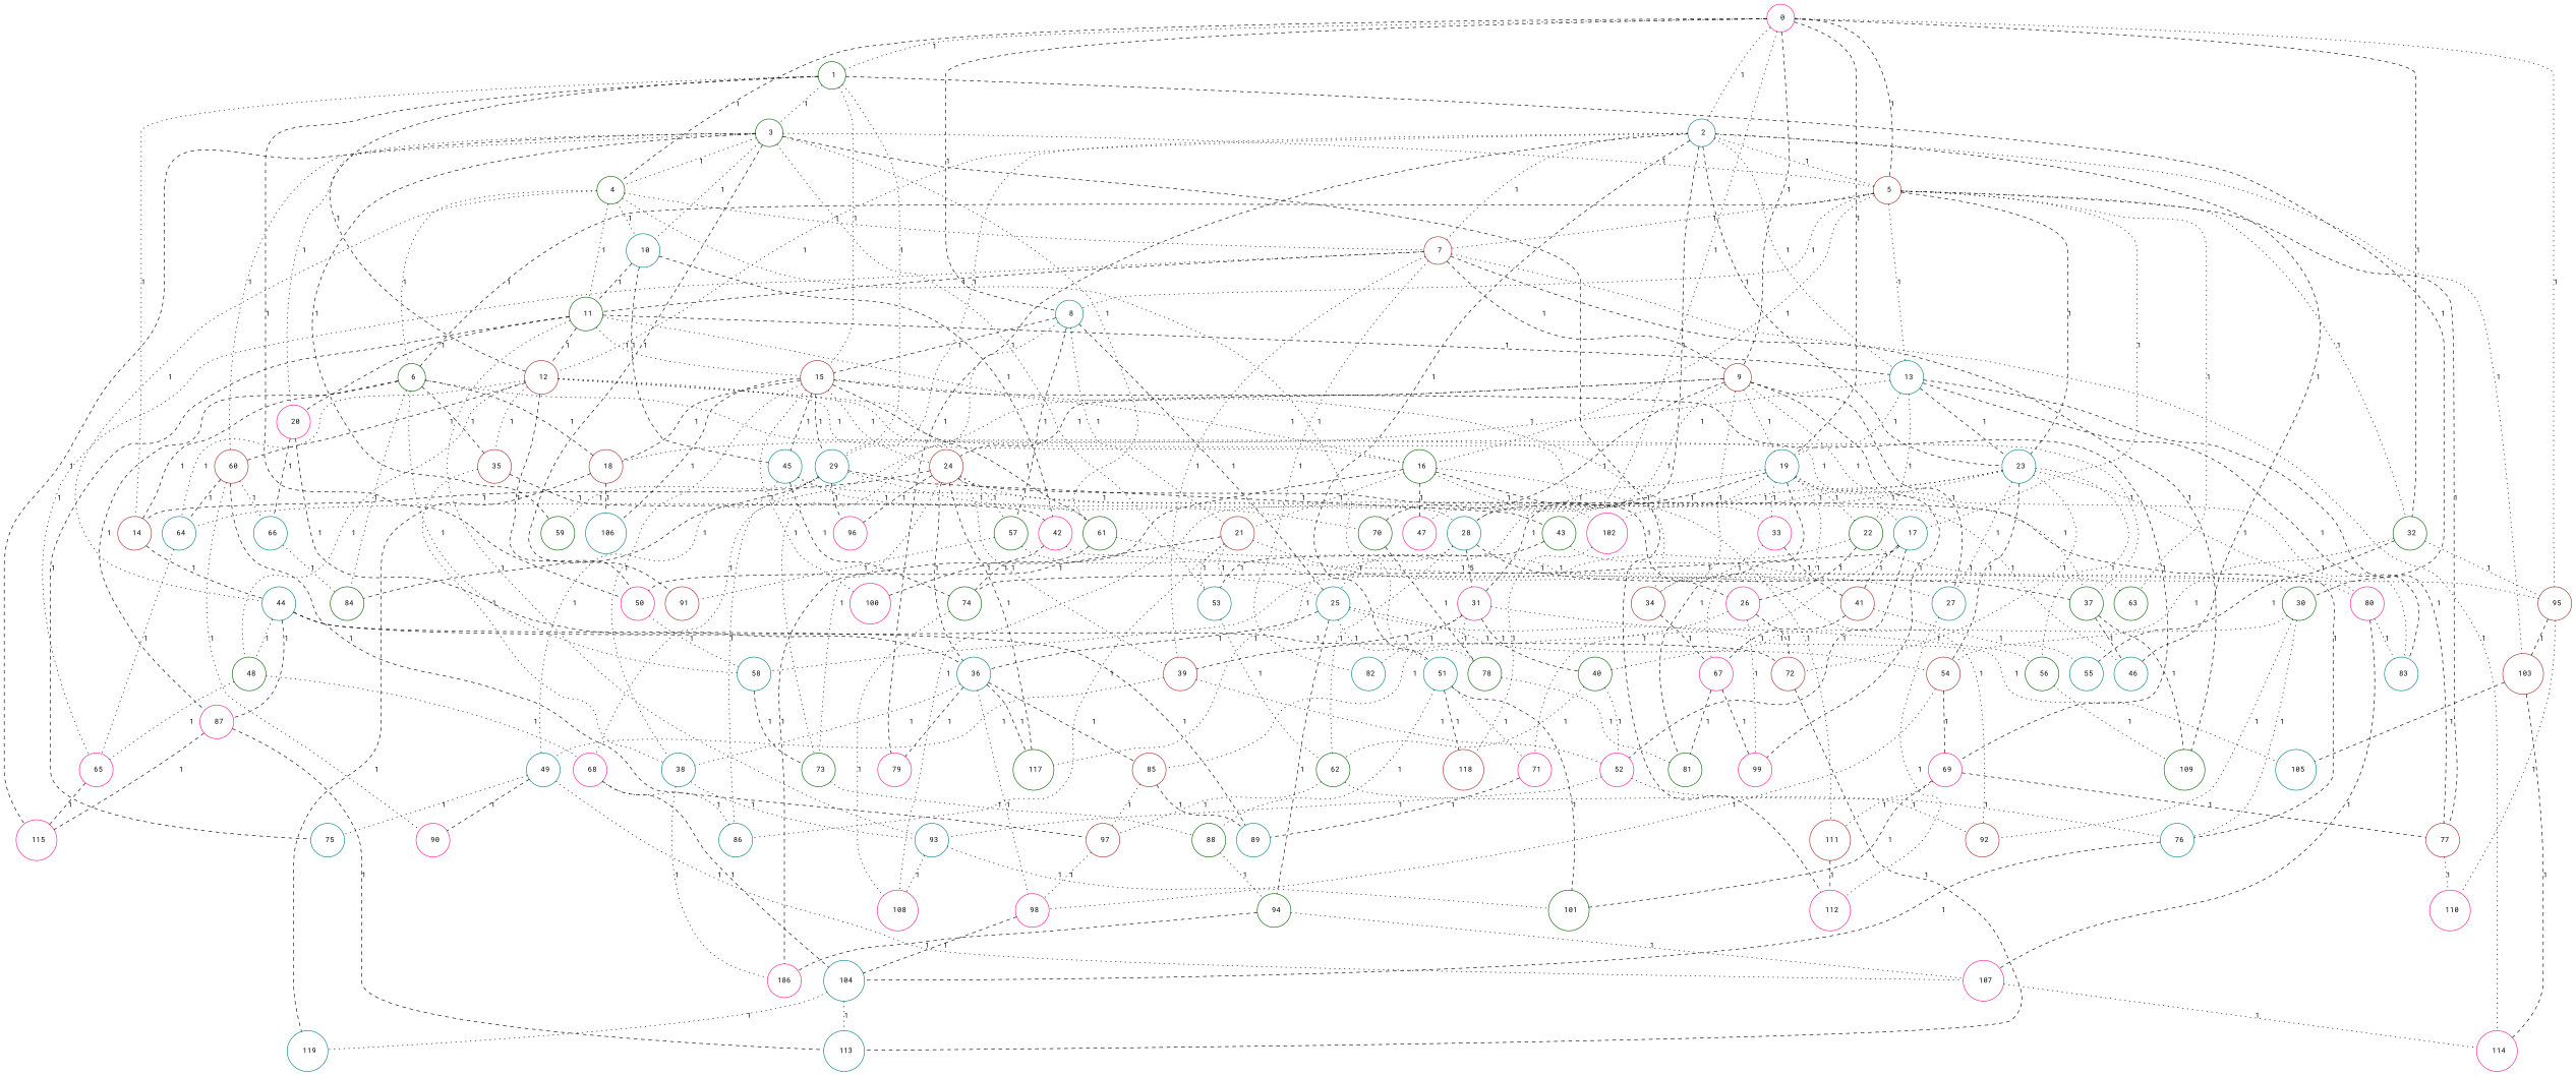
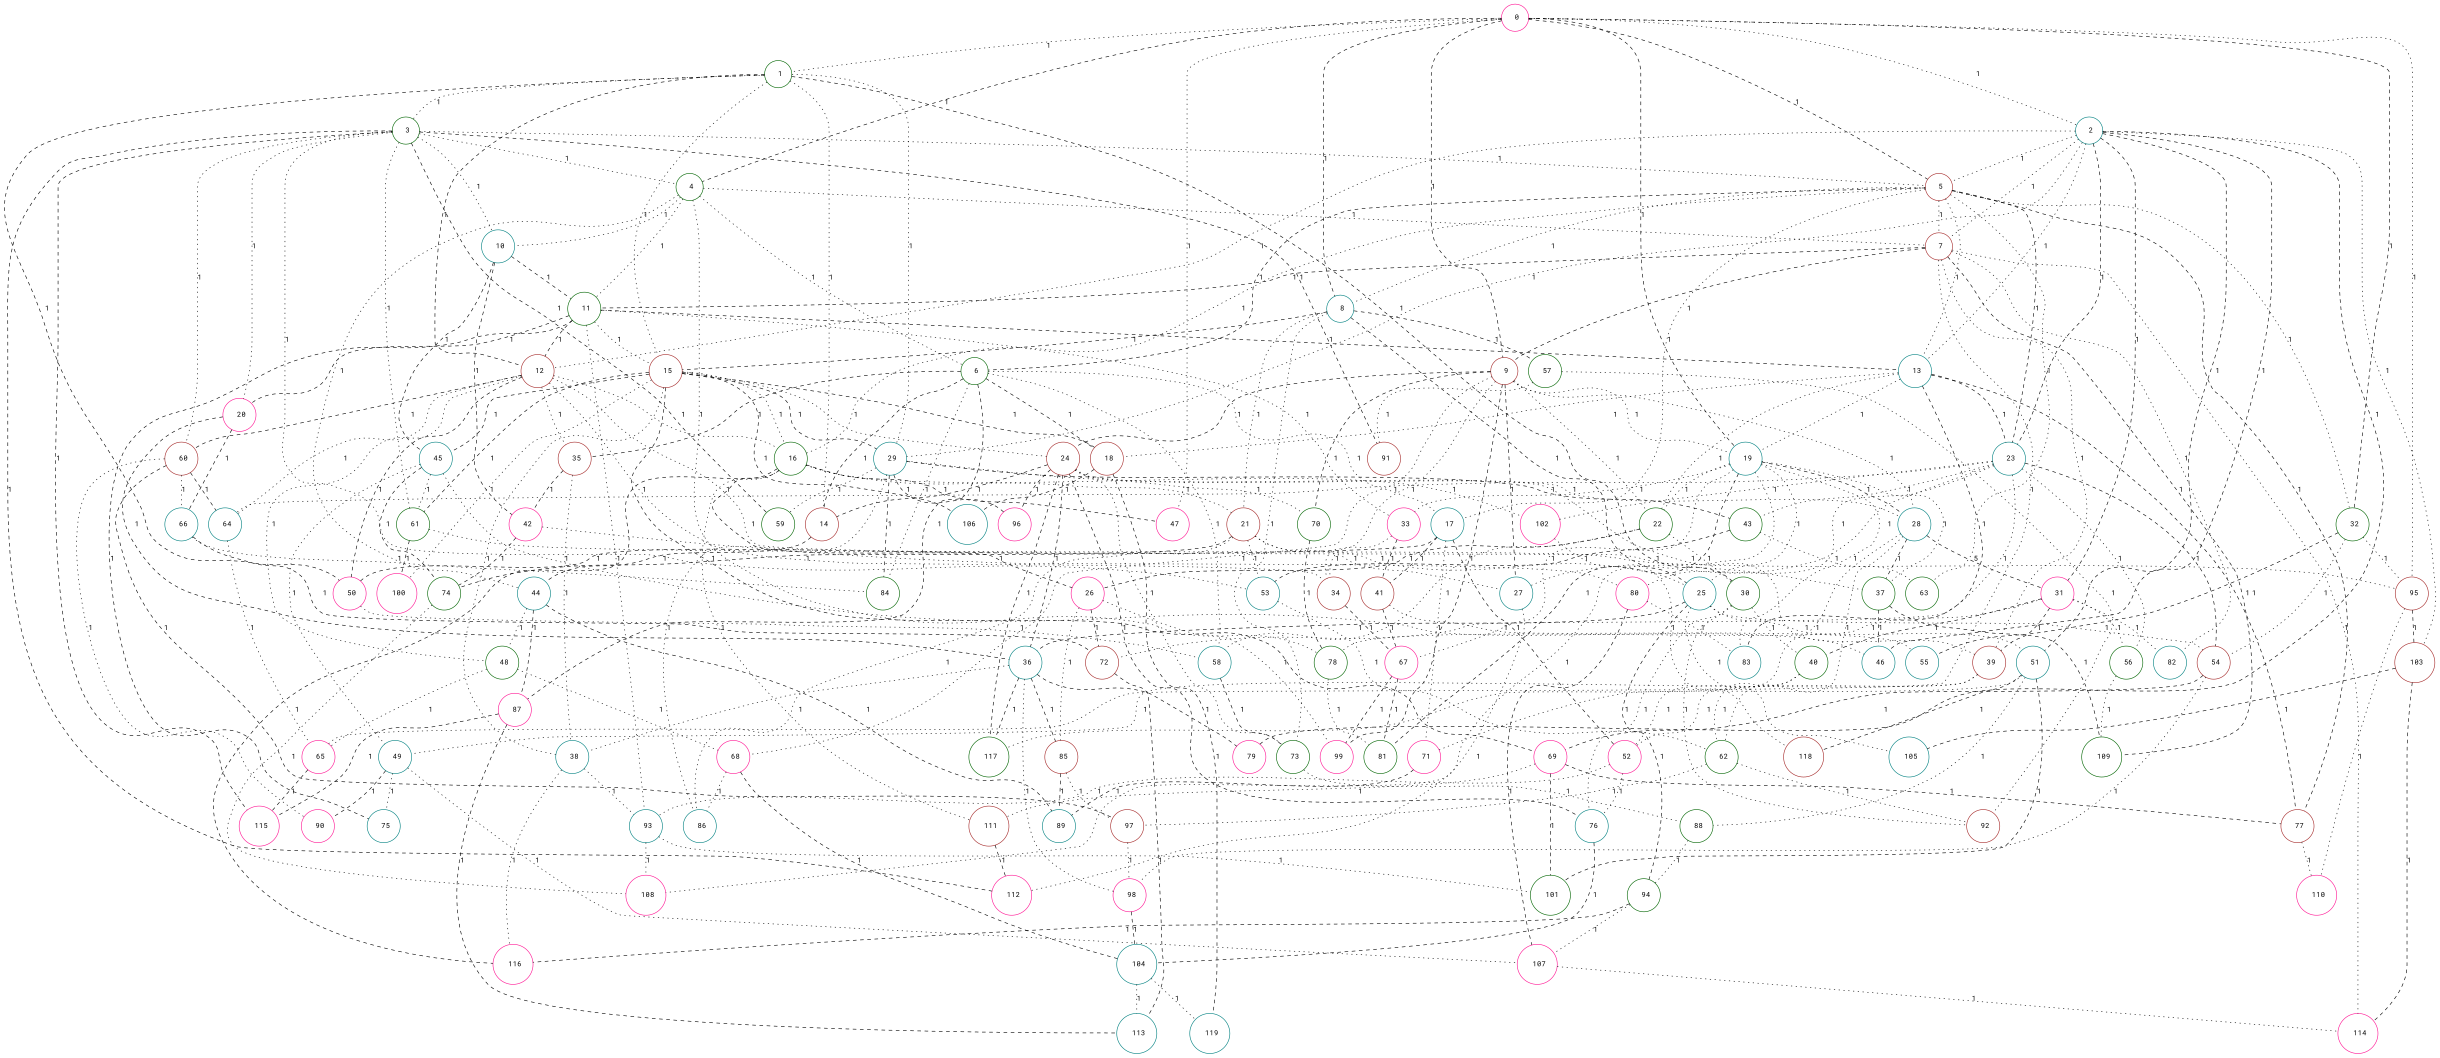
  graph {
    fixedsize="true;"
    fontname="Roboto Mono"
    node [color=teal fontname="Roboto Mono" fontsize=12 hight=.12 shape=circle]
    edge [fontname="Roboto Mono" fontsize=12 style=dotted]
    n1 [color=deeppink label=" 0" width=.12]
    n2 [color=darkgreen label=" 1" width=.12]
    n3 [label=" 2" width=.12]
    n4 [color=darkgreen label=" 4" width=.12]
    n5 [color=brown label=" 5" width=.12]
    n6 [label=" 8" width=.12]
    n7 [color=brown label=" 9" width=.12]
    n8 [label=" 19" width=.12]
    n9 [color=darkgreen label=" 32" width=.12]
    n10 [color=deeppink label=" 47" width=.12]
    n11 [color=brown label=" 95" width=.12]
    n12 [color=darkgreen label=" 3" width=.12]
    n13 [color=brown label=" 12" width=.12]
    n14 [color=brown label=" 14" width=.12]
    n15 [color=brown label=" 15" width=.12]
    n16 [label=" 29" width=.12]
    n17 [color=darkgreen label=" 30" width=.12]
    n18 [color=deeppink label=" 50" width=.12]
    n19 [color=brown label=" 7" width=.12]
    n20 [label=" 13" width=.12]
    n21 [label=" 23" width=.12]
    n22 [color=deeppink label=" 31" width=.12]
    n23 [label=" 46" width=.12]
    n24 [label=" 51" width=.12]
    n25 [color=deeppink label=" 79" width=.12]
    n26 [color=brown label=" 103" width=.12]
    n27 [label=" 10" width=.12]
    n28 [color=darkgreen label=" 6" width=.12]
    n29 [color=darkgreen label=" 11" width=.12]
    n30 [label=" 44" width=.12]
    n31 [color=darkgreen label=" 78" width=.12]
    n32 [color=darkgreen label=" 16" width=.12]
    n33 [label=" 17" width=.12]
    n34 [color=darkgreen label=" 63" width=.12]
    n35 [color=brown label=" 77" width=.12]
    n36 [color=brown label=" 21" width=.12]
    n37 [label=" 25" width=.12]
    n38 [color=darkgreen label=" 57" width=.12]
    n39 [color=darkgreen label=" 73" width=.12]
    n40 [color=darkgreen label=" 22" width=.12]
    n41 [color=brown label=" 24" width=.12]
    n42 [label=" 27" width=.12]
    n43 [label=" 28" width=.12]
    n44 [color=brown label=" 34" width=.12]
    n45 [color=deeppink label=" 68" width=.12]
    n46 [color=darkgreen label=" 70" width=.12]
    n47 [color=deeppink label=" 99" width=.12]
    n48 [color=deeppink label=" 33" width=.12]
    n49 [color=darkgreen label=" 37" width=.12]
    n50 [label=" 83" width=.12]
    n51 [color=deeppink label=" 67" width=.12]
    n52 [color=darkgreen label=" 81" width=.12]
    n53 [color=deeppink label=" 108" width=.12]
    n54 [color=brown label=" 54" width=.12]
    n55 [label=" 55" width=.12]
    n56 [color=deeppink label=" 110" width=.12]
    n57 [color=deeppink label=" 20" width=.12]
    n58 [label=" 53" width=.12]
    n59 [color=darkgreen label=" 59" width=.12]
    n60 [color=brown label=" 60" width=.12]
    n61 [color=darkgreen label=" 61" width=.12]
    n62 [color=brown label=" 91" width=.12]
    n63 [color=deeppink label=" 112" width=.12]
    n64 [color=deeppink label=" 115" width=.12]
    n65 [color=brown label=" 35" width=.12]
    n66 [color=darkgreen label=" 48" width=.12]
    n67 [label=" 64" width=.12]
    n68 [color=brown label=" 18" width=.12]
    n69 [label=" 45" width=.12]
    n70 [label=" 38" width=.12]
    n71 [color=deeppink label=" 69" width=.12]
    n72 [color=deeppink label=" 100" width=.12]
    n73 [label=" 106" width=.12]
    n74 [color=darkgreen label=" 84" width=.12]
    n75 [label=" 86" width=.12]
    n76 [color=darkgreen label=" 43" width=.12]
    n77 [color=deeppink label=" 96" width=.12]
    n78 [label=" 76" width=.12]
    n79 [color=darkgreen label=" 40" width=.12]
    n80 [color=brown label=" 92" width=.12]
    n81 [label=" 58" width=.12]
    n82 [color=brown label=" 39" width=.12]
    n83 [color=deeppink label=" 65" width=.12]
    n84 [label=" 82" width=.12]
    n85 [color=darkgreen label=" 109" width=.12]
    n86 [color=deeppink label=" 114" width=.12]
    n87 [color=deeppink label=" 102" width=.12]
    n88 [color=darkgreen label=" 56" width=.12]
    n89 [color=brown label=" 72" width=.12]
    n90 [color=deeppink label=" 80" width=.12]
    n91 [color=deeppink label=" 71" width=.12]
    n92 [color=darkgreen label=" 88" width=.12]
    n93 [color=darkgreen label=" 101" width=.12]
    n94 [color=brown label=" 118" width=.12]
    n95 [label=" 105" width=.12]
    n96 [color=deeppink label=" 42" width=.12]
    n97 [label=" 36" width=.12]
    n98 [label=" 66" width=.12]
    n99 [color=darkgreen label=" 62" width=.12]
    n100 [color=deeppink label=" 90" width=.12]
    n101 [color=brown label=" 97" width=.12]
    n102 [color=deeppink label=" 87" width=.12]
    n103 [label=" 75" width=.12]
    n104 [label=" 93" width=.12]
    n105 [label=" 89" width=.12]
    n106 [color=deeppink label=" 26" width=.12]
    n107 [color=brown label=" 111" width=.12]
-   n108 [color=deeppink label=186 width=.12]
+   n108 [color=deeppink label=" 116" width=.12]
    n109 [color=brown label=" 41" width=.12]
    n110 [color=deeppink label=" 52" width=.12]
    n111 [color=darkgreen label=" 74" width=.12]
    n112 [label=" 119" width=.12]
    n113 [label=" 113" width=.12]
    n114 [label=" 49" width=.12]
    n115 [color=darkgreen label=" 94" width=.12]
    n116 [color=darkgreen label=" 117" width=.12]
    n117 [label=" 104" width=.12]
    n118 [color=brown label=" 85" width=.12]
    n119 [color=deeppink label=" 98" width=.12]
    n120 [color=deeppink label=" 107" width=.12]
    n1 -- n2 [label=1]
    n1 -- n3 [label=1]
    n1 -- n4 [label=1 style=dashed]
    n1 -- n5 [label=1 style=dashed]
    n1 -- n6 [label=1 style=dashed]
    n1 -- n7 [label=1 style=dashed]
    n1 -- n8 [label=1 style=dashed]
    n1 -- n9 [label=1 style=dashed]
    n1 -- n10 [label=1]
    n1 -- n11 [label=1]
    n2 -- n12 [label=1]
    n2 -- n13 [label=1 style=dashed]
    n2 -- n14 [label=1]
    n2 -- n15 [label=1]
    n2 -- n16 [label=1]
    n2 -- n17 [label=1 style=dashed]
    n2 -- n18 [label=1 style=dashed]
    n3 -- n5 [label=1]
    n3 -- n13 [label=1]
    n3 -- n16 [label=1]
    n3 -- n19 [label=1]
    n3 -- n20 [label=1]
    n3 -- n21 [label=1 style=dashed]
    n3 -- n22 [label=1 style=dashed]
    n3 -- n23 [label=1 style=dashed]
    n3 -- n24 [label=1 style=dashed]
    n3 -- n25 [label=1 style=dashed]
    n3 -- n26 [label=1]
    n4 -- n19 [label=1]
    n4 -- n27 [label=1]
    n4 -- n28 [label=1]
    n4 -- n29 [label=1]
    n4 -- n30 [label=1]
    n4 -- n31 [label=1]
    n5 -- n6 [label=1]
    n5 -- n9 [label=1]
    n5 -- n19 [label=1]
    n5 -- n20 [label=1]
    n5 -- n21 [label=1 style=dashed]
    n5 -- n28 [label=1 style=dashed]
    n5 -- n32 [label=1]
    n5 -- n33 [label=1]
    n5 -- n34 [label=1]
    n5 -- n35 [label=1 style=dashed]
    n6 -- n15 [label=1 style=dashed]
    n6 -- n36 [label=1]
    n6 -- n37 [label=1 style=dashed]
    n6 -- n38 [label=1 style=dashed]
    n6 -- n39 [label=1]
    n7 -- n8 [label=1]
    n7 -- n40 [label=1]
    n7 -- n41 [label=1 style=dashed]
    n7 -- n42 [label=1 style=dashed]
    n7 -- n43 [label=1]
    n7 -- n44 [label=1]
    n7 -- n45 [label=1]
    n7 -- n46 [label=1 style=dashed]
    n7 -- n47 [label=1 style=dashed]
    n8 -- n37 [label=1]
    n8 -- n40 [label=1]
    n8 -- n43 [label=1 style=dashed]
    n8 -- n48 [label=1]
    n8 -- n49 [label=1]
    n8 -- n50 [label=1]
    n8 -- n51 [label=1]
    n8 -- n52 [label=1 style=dashed]
    n8 -- n53 [label=1]
    n9 -- n11 [label=1]
    n9 -- n54 [label=1]
    n9 -- n55 [label=1 style=dashed]
    n11 -- n26 [label=1 style=dashed]
    n11 -- n56 [label=1]
    n12 -- n4 [label=1]
    n12 -- n5 [label=1]
    n12 -- n27 [label=1]
    n12 -- n57 [label=1]
    n12 -- n58 [label=1]
    n12 -- n59 [label=1 style=dashed]
    n12 -- n60 [label=1]
    n12 -- n61 [label=1]
    n12 -- n62 [label=1 style=dashed]
    n12 -- n63 [label=1 style=dashed]
    n12 -- n64 [label=1 style=dashed]
    n13 -- n18 [label=1 style=dashed]
    n13 -- n32 [label=1]
    n13 -- n44 [label=1]
    n13 -- n49 [label=1]
    n13 -- n60 [label=1 style=dashed]
    n13 -- n65 [label=1]
    n13 -- n66 [label=1]
    n13 -- n67 [label=1]
    n14 -- n30 [label=1 style=dashed]
    n15 -- n16 [label=1 style=dashed]
    n15 -- n32 [label=1]
    n15 -- n41 [label=1]
    n15 -- n61 [label=1 style=dashed]
    n15 -- n68 [label=1 style=dashed]
    n15 -- n69 [label=1 style=dashed]
    n15 -- n70 [label=1]
    n15 -- n71 [label=1 style=dashed]
    n15 -- n72 [label=1]
    n15 -- n73 [label=1 style=dashed]
    n16 -- n46 [label=1]
    n16 -- n59 [label=1]
    n16 -- n74 [label=1 style=dashed]
    n16 -- n75 [label=1]
    n16 -- n76 [label=1 style=dashed]
    n16 -- n77 [label=1 style=dashed]
    n17 -- n78 [label=1]
    n17 -- n79 [label=1]
    n17 -- n80 [label=1]
    n18 -- n81 [label=1]
    n19 -- n7 [label=1 style=dashed]
    n19 -- n29 [label=1 style=dashed]
    n19 -- n82 [label=1]
    n19 -- n83 [label=1]
    n19 -- n84 [label=1]
    n19 -- n85 [label=1 style=dashed]
    n19 -- n86 [label=1]
    n20 -- n8 [label=1]
    n20 -- n21 [label=1 style=dashed]
    n20 -- n35 [label=1 style=dashed]
    n20 -- n40 [label=1]
    n20 -- n50 [label=1 style=dashed]
    n20 -- n68 [label=1]
    n21 -- n42 [label=1]
    n21 -- n54 [label=1 style=dashed]
    n21 -- n67 [label=1]
    n21 -- n76 [label=1]
    n21 -- n87 [label=1]
    n21 -- n88 [label=1]
    n21 -- n89 [label=1]
    n21 -- n90 [label=1]
    n22 -- n31 [label=1]
    n22 -- n79 [label=1 style=dashed]
    n22 -- n82 [label=1 style=dashed]
    n22 -- n84 [label=1]
    n22 -- n88 [label=1]
    n24 -- n91 [label=1]
    n24 -- n92 [label=1]
    n24 -- n93 [label=1 style=dashed]
    n24 -- n94 [label=1 style=dashed]
    n26 -- n86 [label=1 style=dashed]
    n26 -- n95 [label=1 style=dashed]
    n27 -- n29 [label=1 style=dashed]
    n27 -- n69 [label=1 style=dashed]
    n27 -- n96 [label=1 style=dashed]
    n28 -- n14 [label=1 style=dashed]
    n28 -- n33 [label=1]
    n28 -- n65 [label=1 style=dashed]
    n28 -- n68 [label=1 style=dashed]
    n28 -- n74 [label=1]
    n28 -- n81 [label=1]
    n28 -- n102 [label=1 style=dashed]
    n29 -- n13 [label=1 style=dashed]
    n29 -- n15 [label=1]
    n29 -- n20 [label=1 style=dashed]
    n29 -- n48 [label=1]
    n29 -- n57 [label=1 style=dashed]
    n29 -- n103 [label=1 style=dashed]
    n29 -- n104 [label=1]
    n30 -- n66 [label=1]
    n30 -- n102 [label=1 style=dashed]
    n30 -- n105 [label=1 style=dashed]
    n31 -- n52 [label=1]
    n32 -- n10 [label=1 style=dashed]
    n32 -- n36 [label=1]
    n32 -- n87 [label=1]
    n32 -- n106 [label=1 style=dashed]
    n32 -- n107 [label=1]
    n32 -- n108 [label=1 style=dashed]
    n33 -- n91 [label=1]
    n33 -- n109 [label=1 style=dashed]
    n33 -- n110 [label=1 style=dashed]
    n33 -- n111 [label=1 style=dashed]
    n35 -- n56 [label=1]
    n36 -- n18 [label=1 style=dashed]
    n36 -- n37 [label=1]
    n36 -- n42 [label=1]
    n36 -- n58 [label=1]
    n36 -- n75 [label=1]
    n37 -- n24 [label=1]
    n37 -- n54 [label=1]
    n37 -- n95 [label=1]
    n37 -- n97 [label=1 style=dashed]
    n37 -- n115 [label=1 style=dashed]
    n38 -- n62 [label=1]
    n38 -- n80 [label=1]
    n39 -- n92 [label=1]
    n40 -- n17 [label=1]
    n40 -- n81 [label=1]
    n40 -- n106 [label=1 style=dashed]
    n41 -- n14 [label=1 style=dashed]
-   n41 -- n38 [label=1]
    n41 -- n39 [label=1]
    n41 -- n43 [label=1]
    n41 -- n77 [label=1 style=dashed]
    n41 -- n78 [label=1 style=dashed]
    n41 -- n82 [label=1]
    n41 -- n97 [label=1 style=dashed]
    n41 -- n116 [label=1 style=dashed]
    n42 -- n63 [label=1]
    n43 -- n22 [label=5 style=dashed]
    n43 -- n49 [label=1 style=dashed]
    n43 -- n99 [label=1]
    n43 -- n116 [label=1]
    n44 -- n51 [label=1 style=dashed]
    n45 -- n75 [label=1]
    n45 -- n117 [label=1 style=dashed]
    n46 -- n31 [label=1 style=dashed]
    n48 -- n44 [label=1]
    n48 -- n109 [label=1 style=dashed]
    n49 -- n23 [label=1 style=dashed]
    n49 -- n85 [label=1 style=dashed]
    n51 -- n47 [label=1 style=dashed]
    n51 -- n52 [label=1 style=dashed]
    n54 -- n71 [label=1 style=dashed]
    n54 -- n119 [label=1]
    n57 -- n97 [label=1 style=dashed]
    n57 -- n98 [label=1 style=dashed]
    n58 -- n99 [label=1]
    n60 -- n67 [label=1 style=dashed]
    n60 -- n98 [label=1]
    n60 -- n100 [label=1]
    n60 -- n101 [label=1 style=dashed]
    n61 -- n11 [label=1]
    n61 -- n72 [label=1 style=dashed]
    n65 -- n70 [label=1]
    n65 -- n96 [label=1 style=dashed]
    n66 -- n45 [label=1]
    n66 -- n83 [label=1]
    n67 -- n83 [label=1]
    n68 -- n73 [label=1 style=dashed]
    n68 -- n112 [label=1 style=dashed]
    n69 -- n23 [label=1]
    n69 -- n61 [label=1]
    n69 -- n111 [label=1 style=dashed]
    n69 -- n114 [label=1]
    n70 -- n104 [label=1]
    n70 -- n108 [label=1]
    n71 -- n35 [label=1 style=dashed]
    n71 -- n93 [label=1 style=dashed]
    n71 -- n107 [label=1]
    n76 -- n34 [label=1]
    n76 -- n58 [label=1 style=dashed]
    n78 -- n117 [label=1 style=dashed]
    n79 -- n99 [label=1]
    n79 -- n110 [label=1]
    n81 -- n39 [label=1 style=dashed]
    n82 -- n110 [label=1]
    n82 -- n114 [label=1]
    n83 -- n64 [label=1 style=dashed]
    n87 -- n94 [label=1]
    n88 -- n85 [label=1]
    n89 -- n113 [label=1 style=dashed]
    n90 -- n50 [label=1]
    n90 -- n120 [label=1 style=dashed]
    n91 -- n105 [label=1 style=dashed]
    n92 -- n115 [label=1]
    n96 -- n90 [label=1]
    n96 -- n111 [label=1 style=dashed]
    n97 -- n25 [label=1 style=dashed]
    n97 -- n70 [label=1]
    n97 -- n116 [label=1 style=dashed]
    n97 -- n118 [label=1 style=dashed]
    n97 -- n119 [label=1]
    n98 -- n74 [label=1]
-   n30 -- n89 [label=1 style=dashed]
+   n98 -- n89 [label=1 style=dashed]
    n99 -- n80 [label=1]
    n99 -- n101 [label=1]
    n101 -- n119 [label=1]
    n102 -- n64 [label=1 style=dashed]
    n102 -- n113 [label=1 style=dashed]
    n104 -- n53 [label=1]
    n104 -- n93 [label=1]
    n106 -- n47 [label=1]
    n106 -- n89 [label=1 style=dashed]
    n106 -- n118 [label=1]
    n107 -- n63 [label=1 style=dashed]
    n109 -- n51 [label=1 style=dashed]
    n109 -- n55 [label=1]
    n110 -- n78 [label=1]
    n110 -- n104 [label=1]
    n111 -- n53 [label=1]
    n114 -- n100 [label=1 style=dashed]
    n114 -- n103 [label=1]
    n114 -- n120 [label=1]
    n115 -- n108 [label=1 style=dashed]
    n115 -- n120 [label=1]
    n117 -- n112 [label=1]
    n117 -- n113 [label=1]
    n118 -- n101 [label=1]
    n118 -- n105 [label=1 style=dashed]
    n119 -- n117 [label=1 style=dashed]
    n120 -- n86 [label=1]
  }
